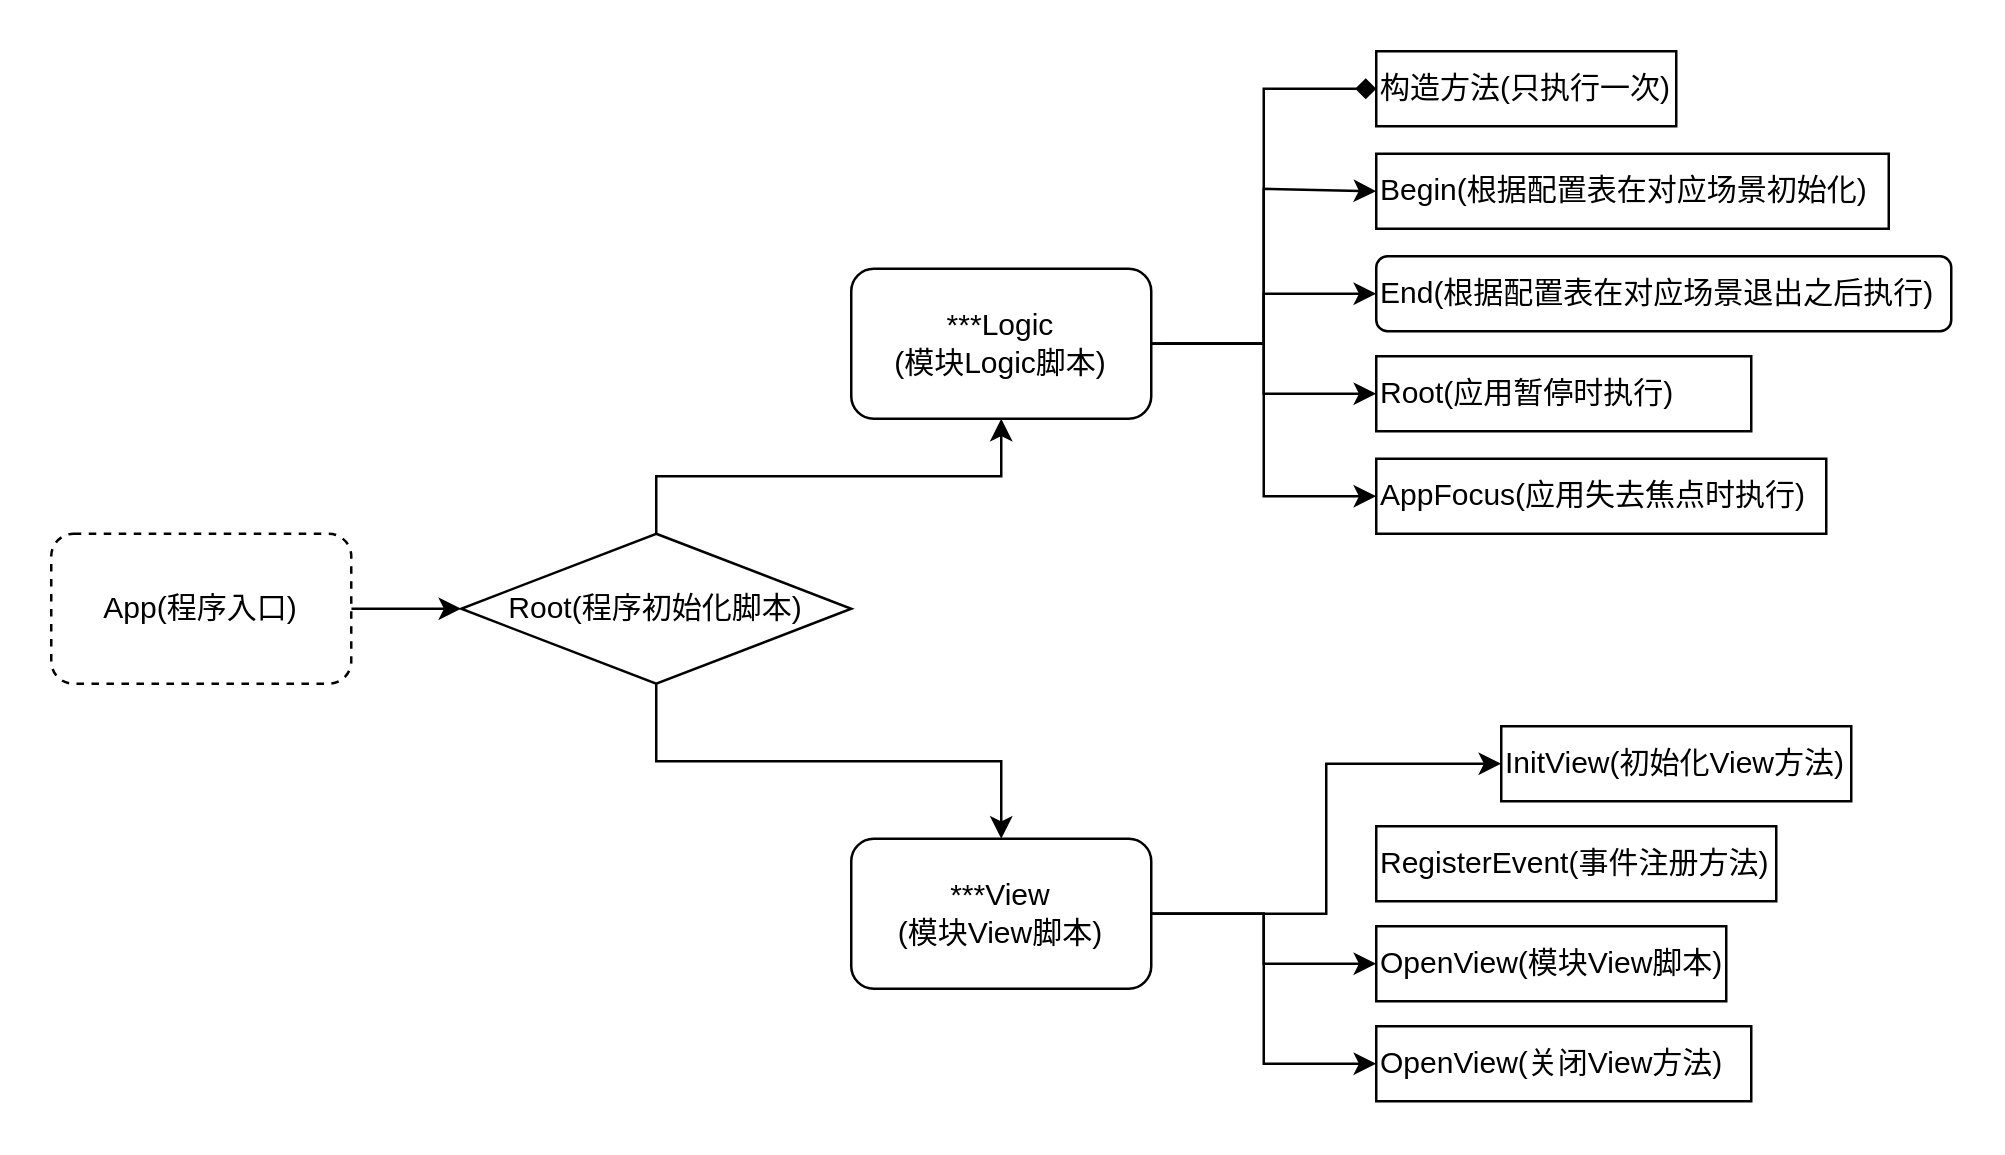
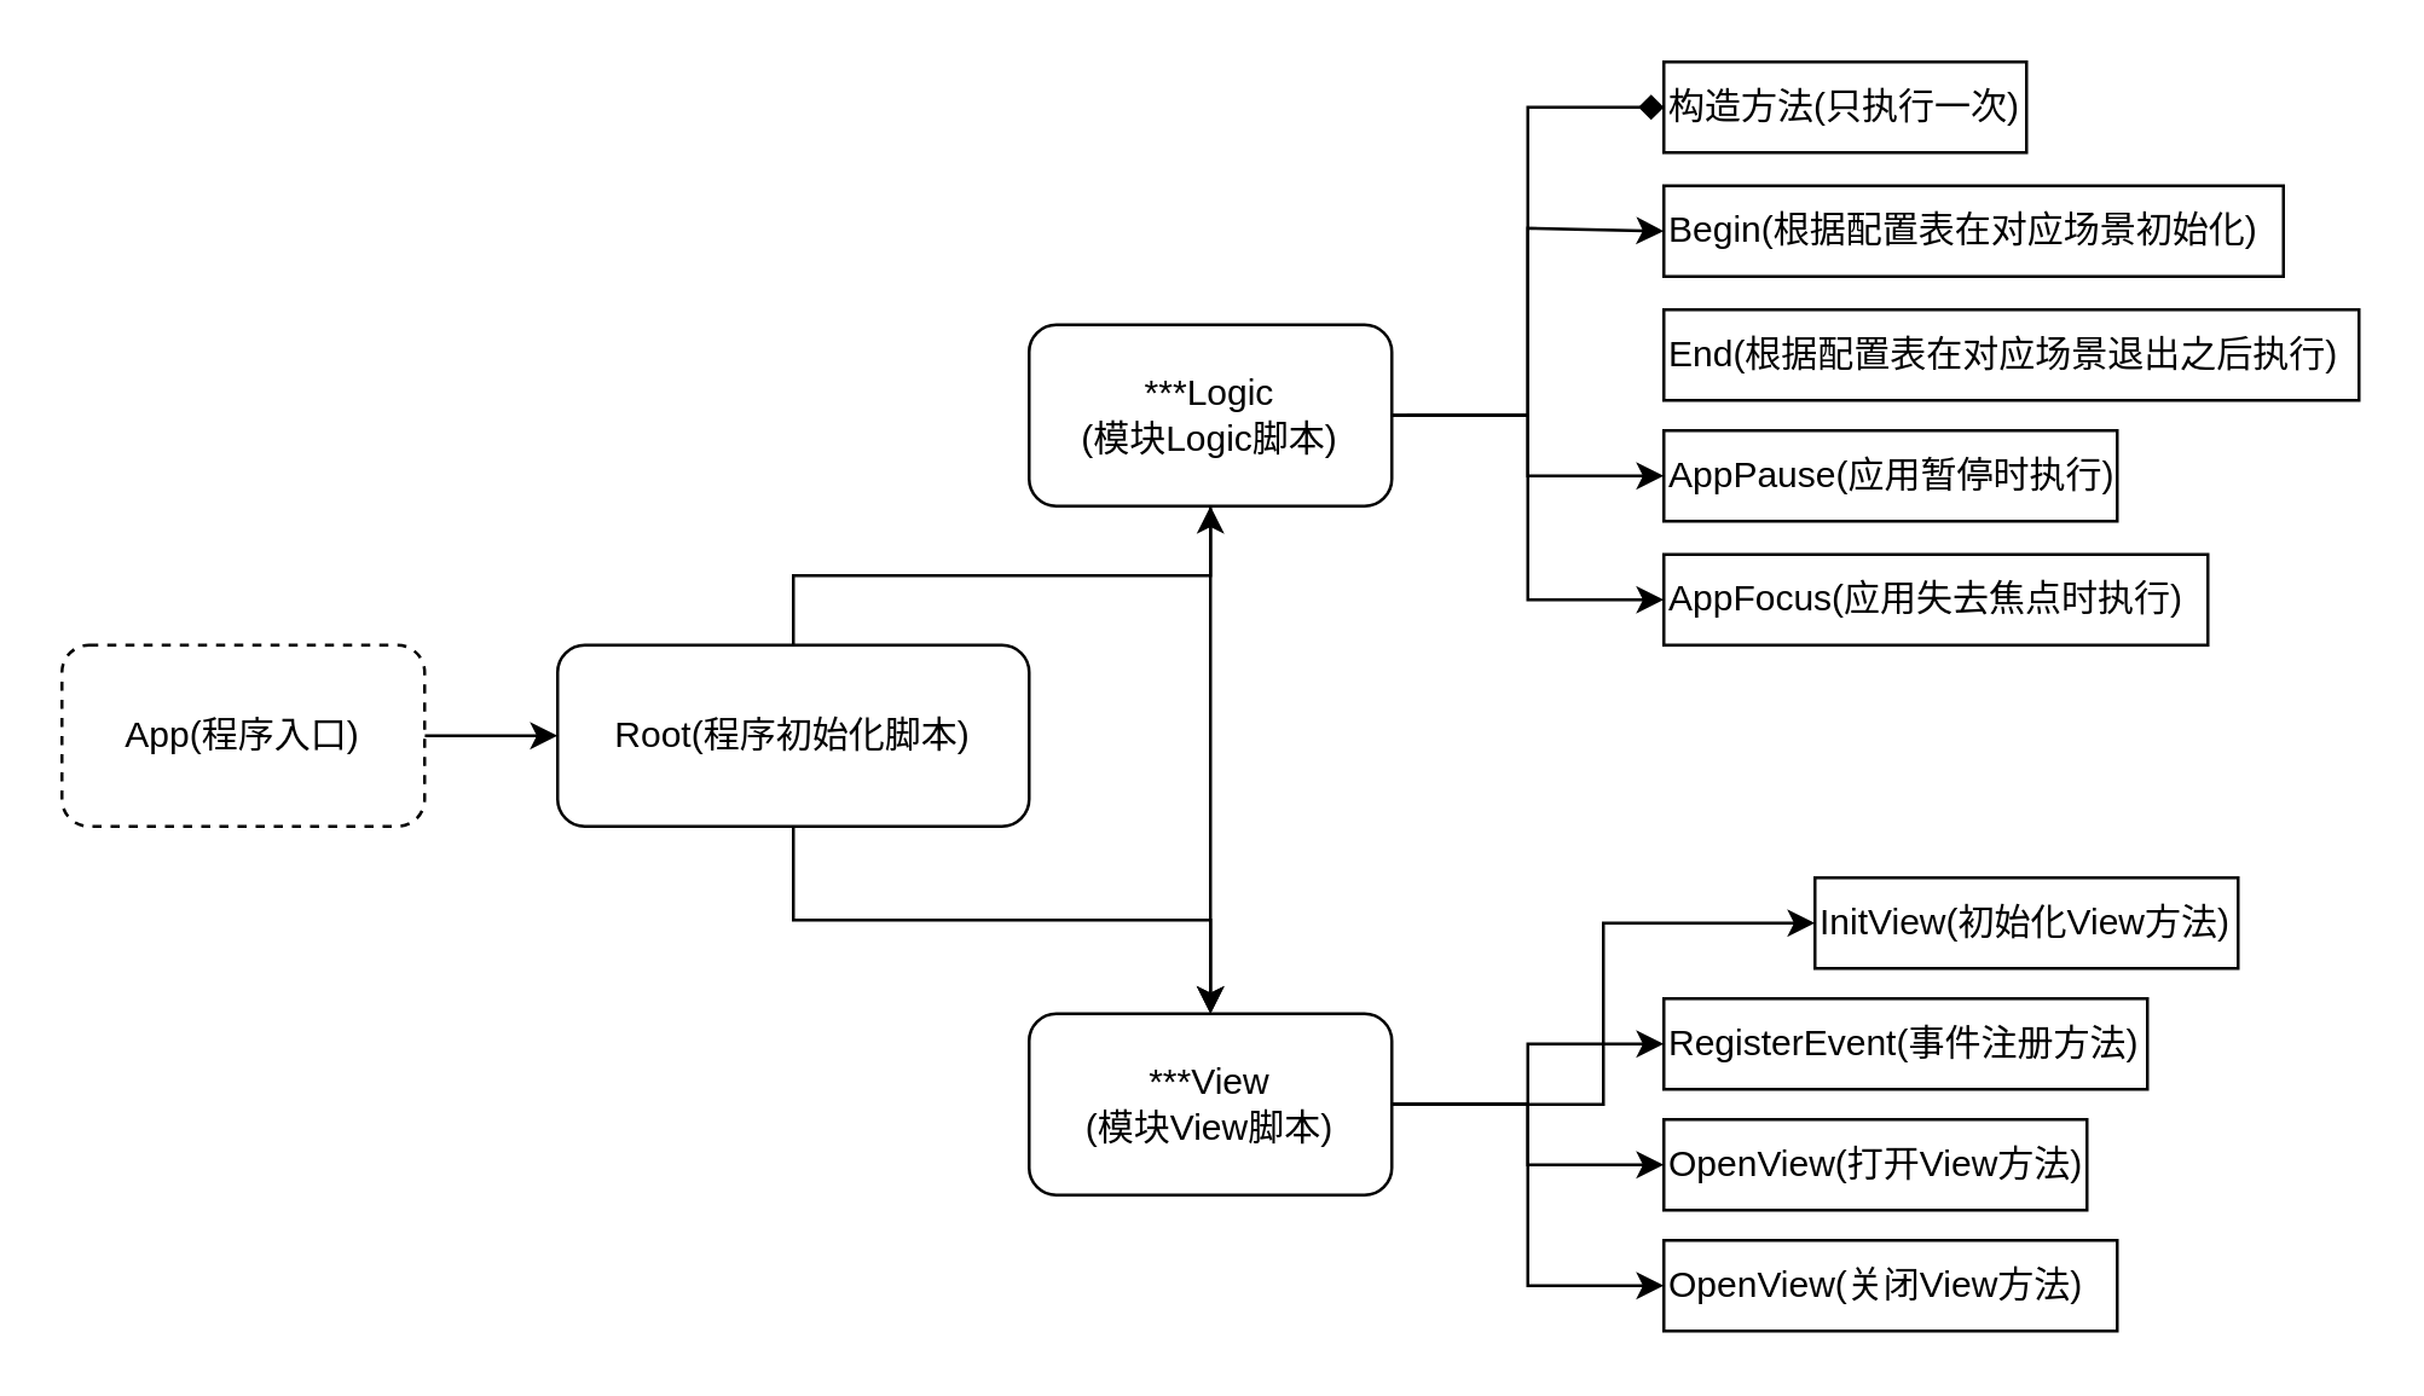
  <mxCell id="0" />
  <mxCell id="1" parent="0" />
  <mxCell id="2" value="" style="edgeStyle=orthogonalEdgeStyle;rounded=0;orthogonalLoop=1;jettySize=auto;html=1;" parent="1" source="3" target="6" edge="1"><mxGeometry relative="1" as="geometry" /></mxCell>
  <mxCell id="3" value="App(程序入口)" style="rounded=1;whiteSpace=wrap;html=1;dashed=1;" parent="1" vertex="1"><mxGeometry x="20" y="213" width="120" height="60" as="geometry" /></mxCell>
  <mxCell id="4" style="edgeStyle=orthogonalEdgeStyle;rounded=0;orthogonalLoop=1;jettySize=auto;html=1;" parent="1" source="6" target="12" edge="1"><mxGeometry relative="1" as="geometry" /></mxCell>
  <mxCell id="5" style="edgeStyle=orthogonalEdgeStyle;rounded=0;orthogonalLoop=1;jettySize=auto;html=1;" parent="1" source="6" target="17" edge="1"><mxGeometry relative="1" as="geometry" /></mxCell>
- <mxCell id="6" value="Root(程序初始化脚本)" style="rhombus;whiteSpace=wrap;html=1;" parent="1" vertex="1"><mxGeometry x="184" y="213" width="156" height="60" as="geometry" /></mxCell>
+ <mxCell id="6" value="Root(程序初始化脚本)" style="whiteSpace=wrap;html=1;rounded=1;" parent="1" vertex="1"><mxGeometry x="184" y="213" width="156" height="60" as="geometry" /></mxCell>
  <mxCell id="7" style="edgeStyle=orthogonalEdgeStyle;rounded=0;orthogonalLoop=1;jettySize=auto;html=1;entryX=0;entryY=0.5;entryDx=0;entryDy=0;" parent="1" target="19" edge="1"><mxGeometry relative="1" as="geometry"><mxPoint x="465" y="137" as="sourcePoint" /><mxPoint x="555" y="75" as="targetPoint" /><Array as="points"><mxPoint x="505" y="137" /><mxPoint x="505" y="75" /></Array></mxGeometry></mxCell>
- <mxCell id="8" style="edgeStyle=orthogonalEdgeStyle;rounded=0;orthogonalLoop=1;jettySize=auto;html=1;" parent="1" source="12" target="20" edge="1"><mxGeometry relative="1" as="geometry" /></mxCell>
+ <mxCell id="8" style="edgeStyle=orthogonalEdgeStyle;rounded=0;orthogonalLoop=1;jettySize=auto;html=1;" parent="1" source="12" target="17" edge="1"><mxGeometry relative="1" as="geometry" /></mxCell>
  <mxCell id="9" style="edgeStyle=orthogonalEdgeStyle;rounded=0;orthogonalLoop=1;jettySize=auto;html=1;entryX=0;entryY=0.5;entryDx=0;entryDy=0;endArrow=diamond;" parent="1" source="12" target="18" edge="1"><mxGeometry relative="1" as="geometry" /></mxCell>
  <mxCell id="10" style="edgeStyle=orthogonalEdgeStyle;rounded=0;orthogonalLoop=1;jettySize=auto;html=1;entryX=0;entryY=0.5;entryDx=0;entryDy=0;" parent="1" source="12" target="21" edge="1"><mxGeometry relative="1" as="geometry" /></mxCell>
  <mxCell id="11" style="edgeStyle=orthogonalEdgeStyle;rounded=0;orthogonalLoop=1;jettySize=auto;html=1;entryX=0;entryY=0.5;entryDx=0;entryDy=0;" parent="1" source="12" target="22" edge="1"><mxGeometry relative="1" as="geometry" /></mxCell>
  <mxCell id="12" value="***Logic&lt;br&gt;(模块Logic脚本)" style="whiteSpace=wrap;html=1;rounded=1;" parent="1" vertex="1"><mxGeometry x="340" y="107" width="120" height="60" as="geometry" /></mxCell>
  <mxCell id="13" value="" style="edgeStyle=orthogonalEdgeStyle;rounded=0;orthogonalLoop=1;jettySize=auto;html=1;entryX=0;entryY=0.5;entryDx=0;entryDy=0;" parent="1" source="17" target="23" edge="1"><mxGeometry relative="1" as="geometry" /></mxCell>
+ <mxCell id="14" style="edgeStyle=orthogonalEdgeStyle;rounded=0;orthogonalLoop=1;jettySize=auto;html=1;entryX=0;entryY=0.5;entryDx=0;entryDy=0;" parent="1" source="17" target="24" edge="1"><mxGeometry relative="1" as="geometry" /></mxCell>
  <mxCell id="15" style="edgeStyle=orthogonalEdgeStyle;rounded=0;orthogonalLoop=1;jettySize=auto;html=1;entryX=0;entryY=0.5;entryDx=0;entryDy=0;" parent="1" source="17" target="25" edge="1"><mxGeometry relative="1" as="geometry" /></mxCell>
  <mxCell id="16" style="edgeStyle=orthogonalEdgeStyle;rounded=0;orthogonalLoop=1;jettySize=auto;html=1;entryX=0;entryY=0.5;entryDx=0;entryDy=0;" parent="1" source="17" target="26" edge="1"><mxGeometry relative="1" as="geometry" /></mxCell>
  <mxCell id="17" value="***View&lt;br&gt;(模块View脚本)" style="rounded=1;whiteSpace=wrap;html=1;" parent="1" vertex="1"><mxGeometry x="340" y="335" width="120" height="60" as="geometry" /></mxCell>
  <mxCell id="18" value="构造方法(只执行一次)" style="whiteSpace=wrap;html=1;rounded=0;align=left;" parent="1" vertex="1"><mxGeometry x="550" y="20" width="120" height="30" as="geometry" /></mxCell>
  <mxCell id="19" value="Begin(根据配置表在对应场景初始化)" style="whiteSpace=wrap;html=1;rounded=0;align=left;" parent="1" vertex="1"><mxGeometry x="550" y="61" width="205" height="30" as="geometry" /></mxCell>
- <mxCell id="20" value="End(根据配置表在对应场景退出之后执行)" style="whiteSpace=wrap;html=1;align=left;rounded=1;" parent="1" vertex="1"><mxGeometry x="550" y="102" width="230" height="30" as="geometry" /></mxCell>
- <mxCell id="21" value="Root(应用暂停时执行)" style="whiteSpace=wrap;html=1;rounded=0;align=left;" parent="1" vertex="1"><mxGeometry x="550" y="142" width="150" height="30" as="geometry" /></mxCell>
+ <mxCell id="20" value="End(根据配置表在对应场景退出之后执行)" style="whiteSpace=wrap;html=1;rounded=0;align=left;" parent="1" vertex="1"><mxGeometry x="550" y="102" width="230" height="30" as="geometry" /></mxCell>
+ <mxCell id="21" value="AppPause(应用暂停时执行)" style="whiteSpace=wrap;html=1;rounded=0;align=left;" parent="1" vertex="1"><mxGeometry x="550" y="142" width="150" height="30" as="geometry" /></mxCell>
  <mxCell id="22" value="AppFocus(应用失去焦点时执行)" style="whiteSpace=wrap;html=1;rounded=0;align=left;" parent="1" vertex="1"><mxGeometry x="550" y="183" width="180" height="30" as="geometry" /></mxCell>
  <mxCell id="23" value="InitView(初始化View方法)" style="whiteSpace=wrap;html=1;rounded=0;align=left;" parent="1" vertex="1"><mxGeometry x="600" y="290" width="140" height="30" as="geometry" /></mxCell>
  <mxCell id="24" value="RegisterEvent(事件注册方法)" style="whiteSpace=wrap;html=1;rounded=0;align=left;" parent="1" vertex="1"><mxGeometry x="550" y="330" width="160" height="30" as="geometry" /></mxCell>
- <mxCell id="25" value="OpenView(模块View脚本)" style="whiteSpace=wrap;html=1;rounded=0;align=left;" parent="1" vertex="1"><mxGeometry x="550" y="370" width="140" height="30" as="geometry" /></mxCell>
+ <mxCell id="25" value="OpenView(打开View方法)" style="whiteSpace=wrap;html=1;rounded=0;align=left;" parent="1" vertex="1"><mxGeometry x="550" y="370" width="140" height="30" as="geometry" /></mxCell>
  <mxCell id="26" value="OpenView(关闭View方法)" style="whiteSpace=wrap;html=1;rounded=0;align=left;" parent="1" vertex="1"><mxGeometry x="550" y="410" width="150" height="30" as="geometry" /></mxCell>
